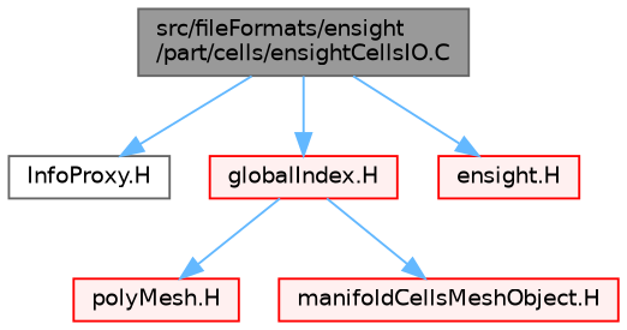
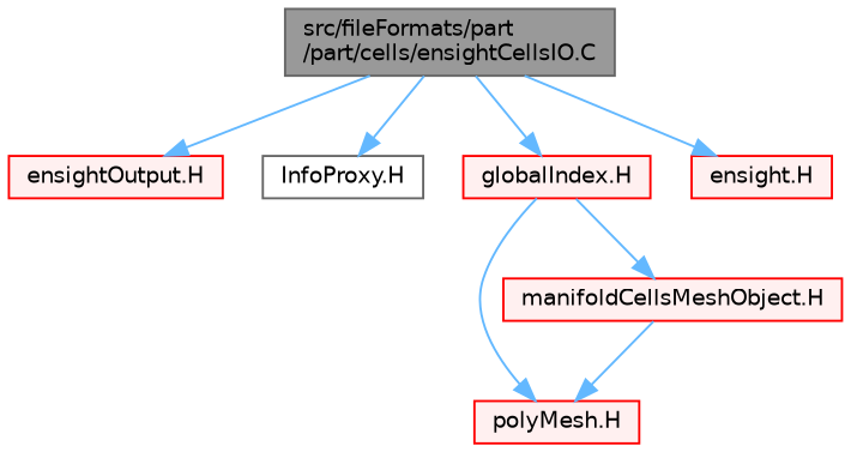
  digraph {
    node [color=red fillcolor="#FFF0F0" fontname=Helvetica fontsize=10 shape=box style=filled]
    edge [color=steelblue1 fontname=Helvetica fontsize=10 labelfontname=Helvetica labelfontsize=10 style=solid]
-   n1 [color=gray40 fillcolor=grey60 fontcolor=black height=0.2 label="src/fileFormats/ensight\l/part/cells/ensightCellsIO.C" width=0.4]
+   n1 [color=gray40 fillcolor=grey60 fontcolor=black height=0.2 label="src/fileFormats/part\l/part/cells/ensightCellsIO.C" width=0.4]
+   n2 [height=0.2 label="ensightOutput.H" width=0.4]
    n3 [color=grey40 fillcolor=white height=0.2 label="InfoProxy.H" width=0.4]
    n4 [height=0.2 label="globalIndex.H" width=0.4]
    n5 [height=0.2 label="ensight.H" width=0.4]
    n6 [height=0.2 label="polyMesh.H" width=0.4]
    n7 [height=0.2 label="manifoldCellsMeshObject.H" width=0.4]
+   n1 -> n2
    n1 -> n3
    n1 -> n4
    n1 -> n5
    n4 -> n6
    n4 -> n7
+   n7 -> n6
  }
